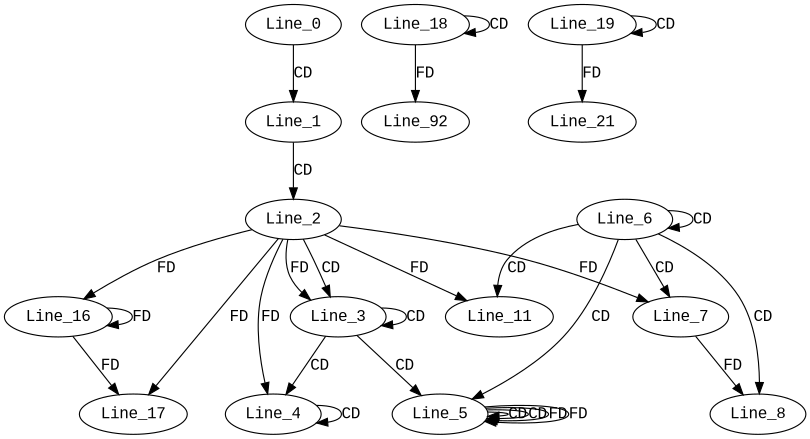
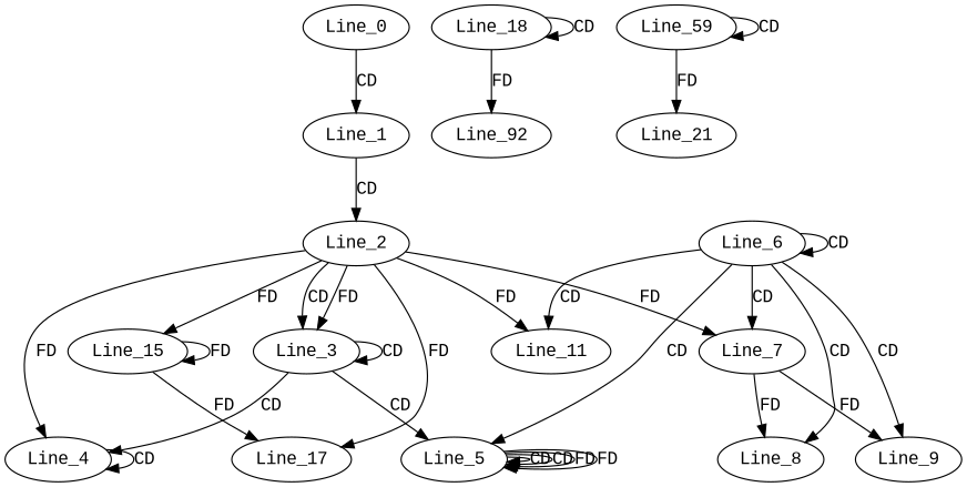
  digraph {
    fontname="Liberation Mono"
    node [fontname="Liberation Mono"]
    edge [fontname="Liberation Mono"]
    Line_0
    Line_1
    Line_2
    Line_3
    Line_4
    Line_7
    Line_11
-   Line_16
+   Line_16 [label=Line_15]
    Line_17
    Line_5
    Line_8
+   Line_9
    Line_6
    Line_18
    n15 [label=Line_92]
-   Line_19
+   Line_19 [label=Line_59]
    Line_21
    Line_0 -> Line_1 [label=CD]
    Line_1 -> Line_2 [label=CD]
    Line_2 -> Line_3 [label=CD]
    Line_2 -> Line_3 [label=FD]
    Line_2 -> Line_4 [label=FD]
    Line_2 -> Line_7 [label=FD]
    Line_2 -> Line_11 [label=FD]
    Line_2 -> Line_16 [label=FD]
    Line_2 -> Line_17 [label=FD]
    Line_3 -> Line_3 [label=CD]
    Line_3 -> Line_4 [label=CD]
    Line_3 -> Line_5 [label=CD]
    Line_4 -> Line_4 [label=CD]
    Line_7 -> Line_8 [label=FD]
+   Line_7 -> Line_9 [label=FD]
    Line_16 -> Line_16 [label=FD]
    Line_16 -> Line_17 [label=FD]
    Line_5 -> Line_5 [label=CD]
    Line_5 -> Line_5 [label=CD]
    Line_5 -> Line_5 [label=FD]
    Line_5 -> Line_5 [label=FD]
    Line_6 -> Line_7 [label=CD]
    Line_6 -> Line_11 [label=CD]
    Line_6 -> Line_5 [label=CD]
    Line_6 -> Line_8 [label=CD]
+   Line_6 -> Line_9 [label=CD]
    Line_6 -> Line_6 [label=CD]
    Line_18 -> Line_18 [label=CD]
    Line_18 -> n15 [label=FD]
    Line_19 -> Line_19 [label=CD]
    Line_19 -> Line_21 [label=FD]
  }
